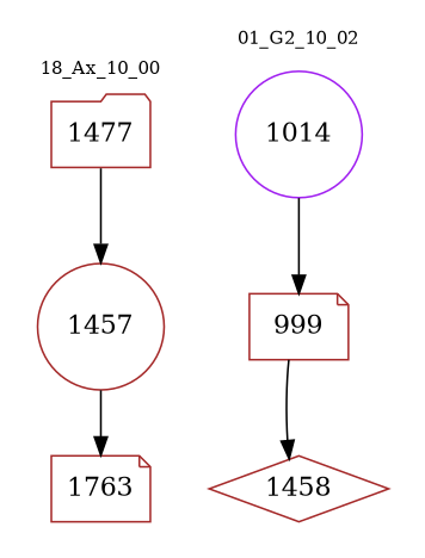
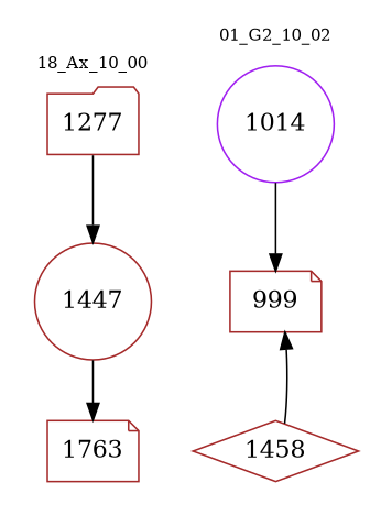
  digraph {
    node [color=brown shape=circle]
    edge [color=black]
-   n1 [label=1477 shape=folder]
-   n2 [label=1457]
+   n1 [label=1277 shape=folder]
+   n2 [label=1447]
    n3 [label=1763 shape=note]
    n4 [color=purple label=1014]
    n5 [label=999 shape=note]
    n6 [label=1458 shape=diamond]
    subgraph cluster_1 {
      color=white
      fontsize=10
      label="18_Ax_10_00"
      n1
      n2
      n3
    }
    subgraph cluster_2 {
      color=white
      fontsize=10
      label="01_G2_10_02"
      n4
      n5
      n6
    }
    n1 -> n2
    n2 -> n3
    n4 -> n5
-   n5 -> n6
+   n6 -> n5
  }
